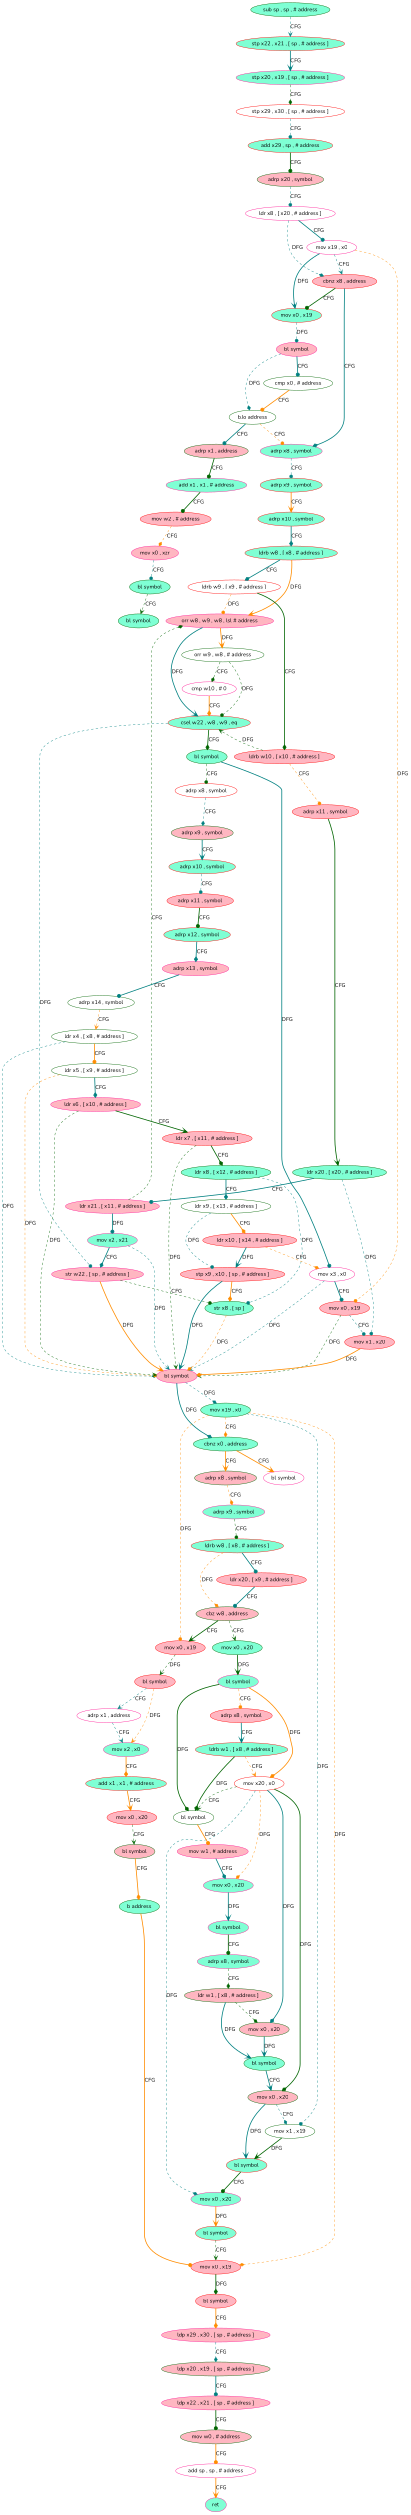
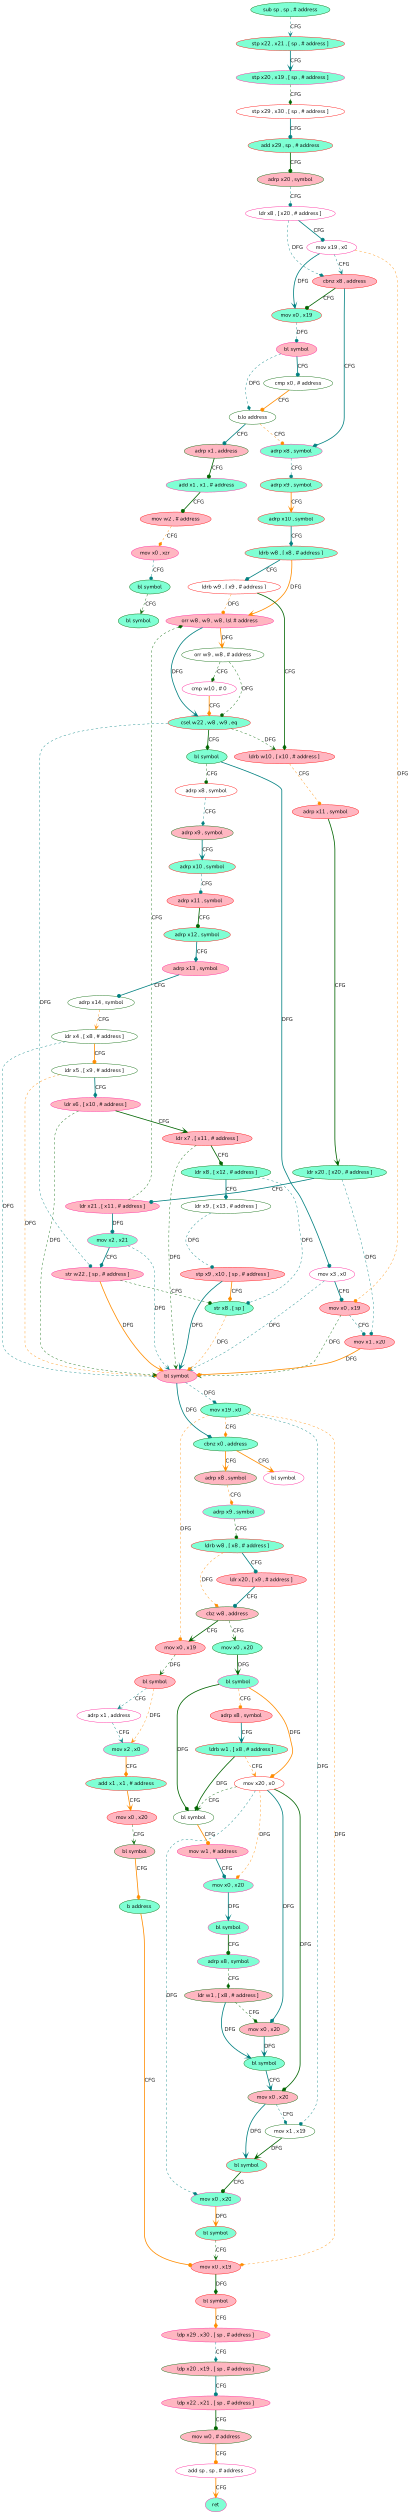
  digraph {
    fontname=Nunito
    node [color=red fillcolor=lightpink fontname=Nunito style=filled]
    edge [arrowhead=dot color=teal fontname=Nunito style=bold]
    n1 [color=darkgreen fillcolor=aquamarine label="sub sp , sp , # address"]
    n2 [fillcolor=aquamarine label="stp x22 , x21 , [ sp , # address ]"]
    n3 [color=deeppink fillcolor=aquamarine label="stp x20 , x19 , [ sp , # address ]"]
    n4 [fillcolor=white label="stp x29 , x30 , [ sp , # address ]"]
    n5 [fillcolor=aquamarine label="add x29 , sp , # address"]
    n6 [color=darkgreen label="adrp x20 , symbol"]
    n7 [color=deeppink fillcolor=white label="ldr x8 , [ x20 , # address ]"]
    n8 [color=deeppink fillcolor=white label="mov x19 , x0"]
    n9 [label="cbnz x8 , address"]
    n10 [fillcolor=aquamarine label="mov x0 , x19"]
    n11 [label="mov x0 , x19"]
    n12 [color=deeppink fillcolor=aquamarine label="adrp x8 , symbol"]
    n13 [color=deeppink label="bl symbol"]
    n14 [label="mov x1 , x20"]
    n15 [color=deeppink label="bl symbol"]
    n16 [fillcolor=aquamarine label="adrp x9 , symbol"]
    n17 [fillcolor=aquamarine label="adrp x10 , symbol"]
    n18 [color=darkgreen fillcolor=white label="cmp x0 , # address"]
    n19 [color=darkgreen fillcolor=white label="b.lo address"]
    n20 [fillcolor=aquamarine label="ldrb w8 , [ x8 , # address ]"]
    n21 [fillcolor=white label="ldrb w9 , [ x9 , # address ]"]
    n22 [color=deeppink label="orr w8 , w9 , w8 , lsl # address"]
    n23 [label="ldrb w10 , [ x10 , # address ]"]
    n24 [fillcolor=aquamarine label="csel w22 , w8 , w9 , eq"]
    n25 [color=darkgreen fillcolor=white label="orr w9 , w8 , # address"]
    n26 [label="adrp x11 , symbol"]
    n27 [color=darkgreen fillcolor=aquamarine label="ldr x20 , [ x20 , # address ]"]
    n28 [color=darkgreen fillcolor=aquamarine label="bl symbol"]
    n29 [color=deeppink label="str w22 , [ sp , # address ]"]
    n30 [color=deeppink label="ldr x21 , [ x11 , # address ]"]
    n31 [color=deeppink fillcolor=aquamarine label="mov x2 , x21"]
    n32 [color=deeppink fillcolor=white label="cmp w10 , # 0"]
    n33 [fillcolor=white label="adrp x8 , symbol"]
    n34 [color=deeppink fillcolor=white label="mov x3 , x0"]
    n35 [color=darkgreen fillcolor=aquamarine label="str x8 , [ sp ]"]
    n36 [color=darkgreen label="adrp x9 , symbol"]
    n37 [fillcolor=aquamarine label="adrp x10 , symbol"]
    n38 [label="adrp x11 , symbol"]
    n39 [fillcolor=aquamarine label="adrp x12 , symbol"]
    n40 [color=deeppink label="adrp x13 , symbol"]
    n41 [color=darkgreen fillcolor=white label="adrp x14 , symbol"]
    n42 [color=darkgreen fillcolor=white label="ldr x4 , [ x8 , # address ]"]
    n43 [color=darkgreen fillcolor=white label="ldr x5 , [ x9 , # address ]"]
    n44 [color=deeppink label="ldr x6 , [ x10 , # address ]"]
    n45 [color=darkgreen fillcolor=aquamarine label="mov x19 , x0"]
    n46 [color=darkgreen fillcolor=aquamarine label="cbnz x0 , address"]
    n47 [label="ldr x7 , [ x11 , # address ]"]
    n48 [color=darkgreen fillcolor=aquamarine label="ldr x8 , [ x12 , # address ]"]
    n49 [color=darkgreen fillcolor=white label="ldr x9 , [ x13 , # address ]"]
-   n50 [label="ldr x10 , [ x14 , # address ]"]
    n51 [label="stp x9 , x10 , [ sp , # address ]"]
    n52 [label="mov x0 , x19"]
    n53 [color=darkgreen fillcolor=white label="mov x1 , x19"]
    n54 [label="mov x0 , x19"]
    n55 [color=darkgreen label="adrp x8 , symbol"]
    n56 [color=deeppink fillcolor=white label="bl symbol"]
    n57 [label="bl symbol"]
    n58 [fillcolor=aquamarine label="bl symbol"]
    n59 [label="bl symbol"]
    n60 [color=deeppink fillcolor=aquamarine label="adrp x9 , symbol"]
    n61 [fillcolor=aquamarine label="ldrb w8 , [ x8 , # address ]"]
    n62 [color=darkgreen label="adrp x1 , address"]
    n63 [color=deeppink fillcolor=aquamarine label="add x1 , x1 , # address"]
    n64 [label="mov w2 , # address"]
    n65 [label="ldr x20 , [ x9 , # address ]"]
    n66 [color=darkgreen label="cbz w8 , address"]
    n67 [color=darkgreen fillcolor=aquamarine label="mov x0 , x20"]
    n68 [color=deeppink fillcolor=aquamarine label="bl symbol"]
    n69 [label="adrp x8 , symbol"]
    n70 [fillcolor=white label="mov x20 , x0"]
    n71 [color=darkgreen fillcolor=white label="bl symbol"]
    n72 [color=deeppink fillcolor=white label="adrp x1 , address"]
    n73 [color=deeppink fillcolor=aquamarine label="mov x2 , x0"]
    n74 [color=deeppink label="mov x0 , xzr"]
    n75 [color=darkgreen fillcolor=aquamarine label="bl symbol"]
    n76 [color=darkgreen fillcolor=aquamarine label="bl symbol"]
    n77 [fillcolor=aquamarine label="ldrb w1 , [ x8 , # address ]"]
    n78 [color=deeppink fillcolor=aquamarine label="mov x0 , x20"]
    n79 [color=darkgreen label="mov x0 , x20"]
    n80 [color=darkgreen label="mov x0 , x20"]
    n81 [color=deeppink fillcolor=aquamarine label="mov x0 , x20"]
    n82 [color=deeppink label="mov w1 , # address"]
    n83 [color=deeppink fillcolor=aquamarine label="bl symbol"]
    n84 [color=darkgreen fillcolor=aquamarine label="bl symbol"]
    n85 [fillcolor=aquamarine label="bl symbol"]
    n86 [color=deeppink fillcolor=aquamarine label="adrp x8 , symbol"]
    n87 [color=darkgreen label="ldr w1 , [ x8 , # address ]"]
    n88 [color=deeppink label="ldp x29 , x30 , [ sp , # address ]"]
    n89 [fillcolor=aquamarine label="add x1 , x1 , # address"]
    n90 [label="mov x0 , x20"]
    n91 [color=darkgreen label="bl symbol"]
    n92 [color=darkgreen fillcolor=aquamarine label="b address"]
    n93 [color=darkgreen label="ldp x20 , x19 , [ sp , # address ]"]
    n94 [color=deeppink label="ldp x22 , x21 , [ sp , # address ]"]
    n95 [color=darkgreen label="mov w0 , # address"]
    n96 [color=deeppink fillcolor=white label="add sp , sp , # address"]
    n97 [color=deeppink fillcolor=aquamarine label=ret]
    n1 -> n2 [arrowhead=vee label=CFG style=dashed]
    n2 -> n3 [arrowhead=vee label=CFG]
    n3 -> n4 [arrowhead=diamond color=darkgreen label=CFG style=dashed]
-   n4 -> n5 [label=CFG style=dashed]
+   n4 -> n5 [label=CFG]
    n5 -> n6 [color=darkgreen label=CFG]
    n6 -> n7 [label=CFG style=dashed]
    n7 -> n8 [label=CFG]
    n7 -> n9 [arrowhead=diamond label=DFG style=dashed]
    n8 -> n9 [arrowhead=vee label=CFG style=dashed]
    n8 -> n10 [arrowhead=vee label=DFG]
    n8 -> n11 [color=darkorange label=DFG style=dashed]
    n9 -> n10 [color=darkgreen label=CFG]
    n9 -> n12 [arrowhead=diamond label=CFG]
    n10 -> n13 [label=DFG style=dashed]
    n11 -> n14 [label=CFG style=dashed]
    n11 -> n15 [arrowhead=vee color=darkgreen label=DFG style=dashed]
    n12 -> n16 [label=CFG style=dashed]
    n13 -> n18 [label=CFG]
    n13 -> n19 [arrowhead=diamond label=DFG style=dashed]
    n14 -> n15 [arrowhead=diamond color=darkorange label=DFG]
    n15 -> n45 [arrowhead=diamond label=DFG style=dashed]
    n15 -> n46 [arrowhead=diamond label=DFG]
    n16 -> n17 [arrowhead=vee color=darkorange label=CFG]
    n17 -> n20 [arrowhead=diamond label=CFG]
    n18 -> n19 [color=darkorange label=CFG]
    n19 -> n12 [color=darkorange label=CFG style=dashed]
    n19 -> n62 [label=CFG]
    n20 -> n21 [arrowhead=diamond label=CFG]
    n20 -> n22 [arrowhead=vee color=darkorange label=DFG]
    n21 -> n22 [color=darkorange label=DFG style=dashed]
    n21 -> n23 [arrowhead=diamond color=darkgreen label=CFG]
    n22 -> n24 [arrowhead=vee label=DFG]
    n22 -> n25 [arrowhead=vee color=darkorange label=DFG]
-   n23 -> n24 [arrowhead=vee color=darkgreen label=DFG style=dashed]
+   n24 -> n23 [arrowhead=vee color=darkgreen label=DFG style=dashed]
    n23 -> n26 [color=darkorange label=CFG style=dashed]
    n24 -> n28 [arrowhead=diamond color=darkgreen label=CFG]
    n24 -> n29 [label=DFG style=dashed]
    n25 -> n24 [color=darkgreen label=DFG style=dashed]
    n25 -> n32 [arrowhead=diamond color=darkgreen label=CFG style=dashed]
    n26 -> n27 [arrowhead=vee color=darkgreen label=CFG]
    n27 -> n14 [label=DFG style=dashed]
    n27 -> n30 [label=CFG]
    n28 -> n33 [color=darkgreen label=CFG style=dashed]
    n28 -> n34 [label=DFG]
    n29 -> n15 [arrowhead=vee color=darkorange label=DFG]
    n29 -> n35 [color=darkgreen label=CFG style=dashed]
    n30 -> n22 [arrowhead=diamond color=darkgreen label=CFG style=dashed]
    n30 -> n31 [label=DFG]
    n31 -> n15 [arrowhead=vee label=DFG style=dashed]
    n31 -> n29 [arrowhead=diamond label=CFG]
    n32 -> n24 [arrowhead=diamond color=darkorange label=CFG]
    n33 -> n36 [arrowhead=diamond label=CFG style=dashed]
    n34 -> n11 [label=CFG]
    n34 -> n15 [arrowhead=vee label=DFG style=dashed]
    n35 -> n15 [arrowhead=diamond color=darkorange label=DFG style=dashed]
    n36 -> n37 [arrowhead=vee label=CFG]
    n37 -> n38 [label=CFG style=dashed]
    n38 -> n39 [color=darkgreen label=CFG]
    n39 -> n40 [arrowhead=diamond label=CFG]
    n40 -> n41 [label=CFG]
    n41 -> n42 [arrowhead=vee color=darkorange label=CFG style=dashed]
    n42 -> n15 [arrowhead=diamond label=DFG style=dashed]
    n42 -> n43 [color=darkorange label=CFG]
    n43 -> n15 [color=darkorange label=DFG style=dashed]
    n43 -> n44 [arrowhead=diamond label=CFG]
    n44 -> n15 [arrowhead=vee color=darkgreen label=DFG style=dashed]
    n44 -> n47 [arrowhead=vee color=darkgreen label=CFG]
    n45 -> n46 [arrowhead=diamond color=darkorange label=CFG style=dashed]
    n45 -> n52 [color=darkorange label=DFG style=dashed]
    n45 -> n53 [label=DFG style=dashed]
    n45 -> n54 [arrowhead=diamond color=darkorange label=DFG style=dashed]
    n46 -> n55 [arrowhead=vee color=darkorange label=CFG]
    n46 -> n56 [arrowhead=vee color=darkorange label=CFG]
    n47 -> n15 [arrowhead=vee color=darkgreen label=DFG style=dashed]
    n47 -> n48 [arrowhead=diamond color=darkgreen label=CFG]
    n48 -> n35 [label=DFG style=dashed]
    n48 -> n49 [arrowhead=diamond label=CFG]
-   n49 -> n50 [arrowhead=diamond color=darkorange label=CFG]
    n49 -> n51 [label=DFG style=dashed]
-   n50 -> n34 [arrowhead=diamond color=darkorange label=CFG style=dashed]
-   n50 -> n51 [arrowhead=vee label=DFG]
    n51 -> n15 [arrowhead=vee label=DFG]
    n51 -> n35 [arrowhead=diamond color=darkorange label=CFG]
    n52 -> n57 [arrowhead=vee color=darkgreen label=DFG style=dashed]
    n53 -> n58 [arrowhead=vee color=darkgreen label=DFG]
    n54 -> n59 [arrowhead=diamond color=darkgreen label=DFG]
    n55 -> n60 [arrowhead=diamond color=darkorange label=CFG style=dashed]
    n57 -> n72 [arrowhead=vee label=CFG style=dashed]
    n57 -> n73 [arrowhead=vee color=darkorange label=DFG style=dashed]
    n58 -> n81 [color=darkgreen label=CFG]
    n59 -> n88 [arrowhead=diamond color=darkorange label=CFG]
    n60 -> n61 [color=darkgreen label=CFG style=dashed]
    n61 -> n65 [label=CFG]
    n61 -> n66 [arrowhead=diamond color=darkorange label=DFG style=dashed]
    n62 -> n63 [color=darkgreen label=CFG]
    n63 -> n64 [color=darkgreen label=CFG]
    n64 -> n74 [arrowhead=diamond color=darkorange label=CFG style=dashed]
    n65 -> n66 [label=CFG]
    n66 -> n52 [arrowhead=vee color=darkgreen label=CFG]
    n66 -> n67 [arrowhead=vee color=darkgreen label=CFG style=dashed]
    n67 -> n68 [arrowhead=vee color=darkgreen label=DFG]
    n68 -> n69 [color=darkorange label=CFG style=dashed]
    n68 -> n70 [arrowhead=diamond color=darkorange label=DFG]
    n68 -> n71 [arrowhead=diamond color=darkgreen label=DFG]
    n69 -> n77 [arrowhead=vee label=CFG]
    n70 -> n71 [arrowhead=vee color=darkgreen label=CFG style=dashed]
    n70 -> n78 [arrowhead=diamond color=darkorange label=DFG style=dashed]
    n70 -> n79 [arrowhead=diamond label=DFG]
    n70 -> n80 [arrowhead=diamond color=darkgreen label=DFG]
    n70 -> n81 [arrowhead=diamond label=DFG style=dashed]
    n71 -> n82 [color=darkorange label=CFG]
    n72 -> n73 [arrowhead=vee label=CFG style=dashed]
    n73 -> n89 [arrowhead=diamond color=darkorange label=CFG]
    n74 -> n75 [label=CFG style=dashed]
    n75 -> n76 [arrowhead=vee color=darkgreen label=CFG style=dashed]
    n77 -> n70 [arrowhead=vee color=darkorange label=CFG style=dashed]
    n77 -> n71 [arrowhead=diamond color=darkgreen label=DFG]
    n78 -> n83 [arrowhead=vee label=DFG]
    n79 -> n84 [arrowhead=vee label=DFG]
    n80 -> n53 [arrowhead=diamond label=CFG style=dashed]
    n80 -> n58 [arrowhead=vee label=DFG]
    n81 -> n85 [arrowhead=vee color=darkorange label=DFG]
    n82 -> n78 [arrowhead=diamond label=CFG]
    n83 -> n86 [color=darkgreen label=CFG]
    n84 -> n80 [arrowhead=vee label=CFG]
    n85 -> n54 [arrowhead=vee color=darkgreen label=CFG style=dashed]
    n86 -> n87 [arrowhead=diamond color=darkgreen label=CFG style=dashed]
    n87 -> n79 [arrowhead=diamond color=darkgreen label=CFG style=dashed]
    n87 -> n84 [arrowhead=vee label=DFG]
    n88 -> n93 [arrowhead=diamond label=CFG style=dashed]
    n89 -> n90 [arrowhead=vee color=darkorange label=CFG]
    n90 -> n91 [arrowhead=vee color=darkgreen label=CFG style=dashed]
    n91 -> n92 [arrowhead=diamond color=darkorange label=CFG]
    n92 -> n54 [color=darkorange label=CFG]
    n93 -> n94 [label=CFG]
    n94 -> n95 [color=darkgreen label=CFG]
    n95 -> n96 [color=darkorange label=CFG]
    n96 -> n97 [arrowhead=vee color=darkorange label=CFG]
  }
